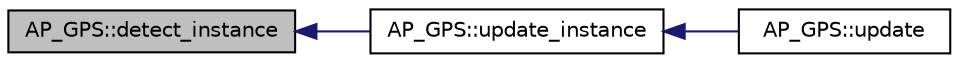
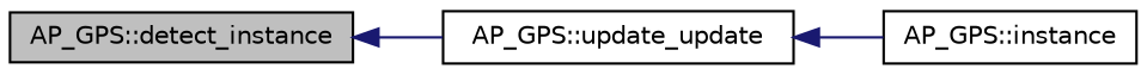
  digraph {
    rankdir=LR
    node [color=black fillcolor=white fontname=Helvetica fontsize=10 shape=record style=filled]
    edge [color=midnightblue dir=back fontname=Helvetica fontsize=10 labelfontname=Helvetica labelfontsize=10 style=solid]
    n1 [fillcolor=grey75 fontcolor=black height=0.2 label="AP_GPS::detect_instance" width=0.4]
-   n2 [height=0.2 label="AP_GPS::update_instance" width=0.4]
-   n3 [height=0.2 label="AP_GPS::update" width=0.4]
+   n2 [height=0.2 label="AP_GPS::update_update" width=0.4]
+   n3 [height=0.2 label="AP_GPS::instance" width=0.4]
    n1 -> n2
    n2 -> n3
  }
